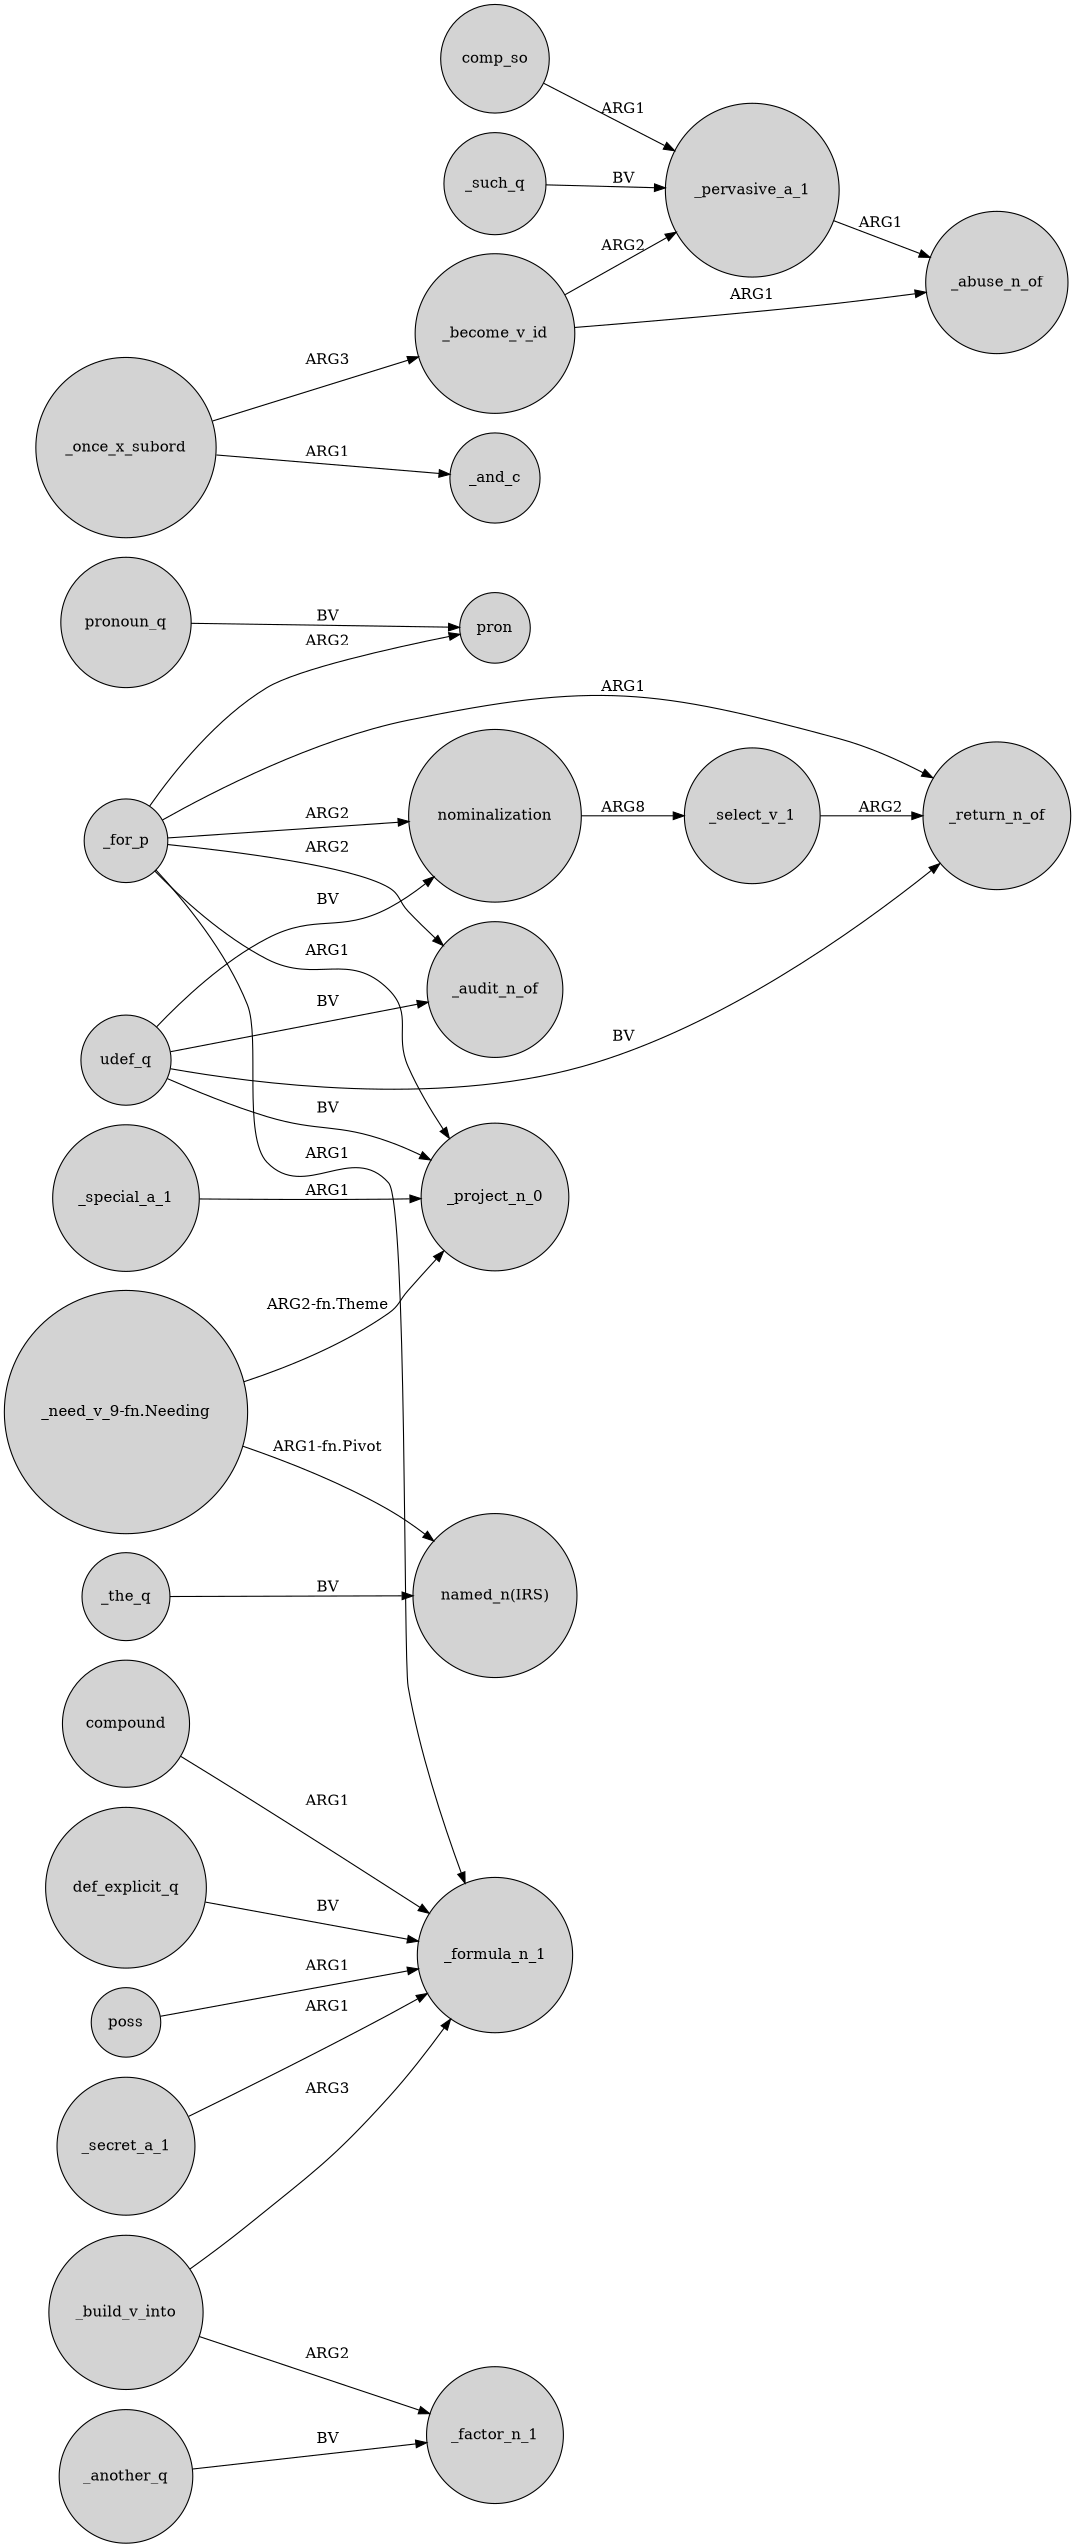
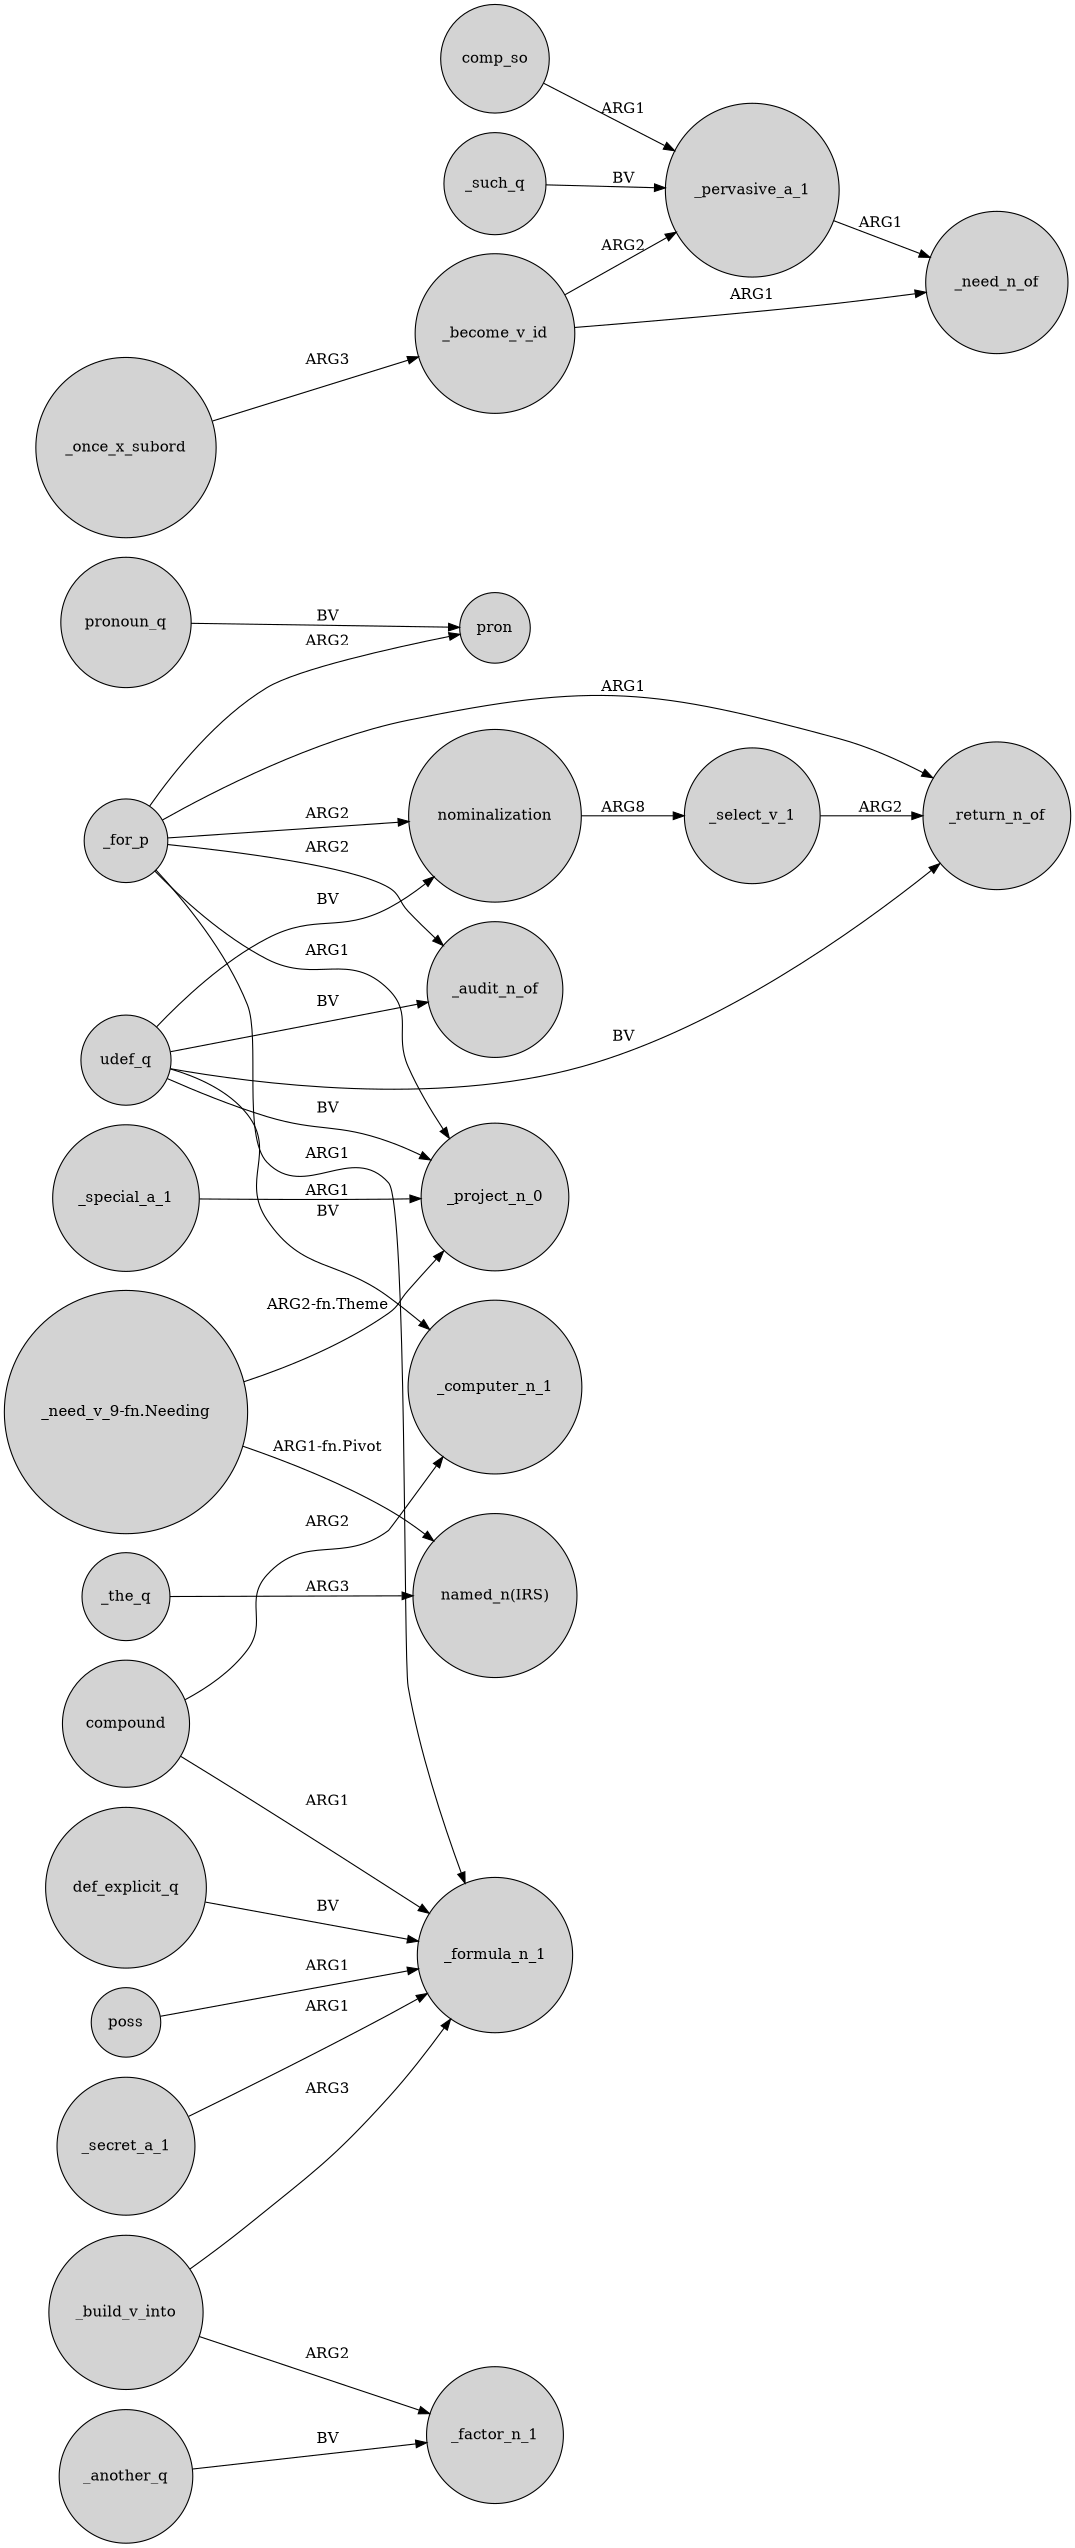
  digraph {
    rankdir=LR
    node [shape=circle style=filled]
    poss
    _formula_n_1
    udef_q
    _audit_n_of
    n5 [label=_project_n_0]
    _return_n_of
    nominalization
+   _computer_n_1
    _select_v_1
    _for_p
    pron
    n12 [label="_need_v_9-fn.Needing"]
    "named_n(IRS)"
    _become_v_id
-   _abuse_n_of
+   _abuse_n_of [label=_need_n_of]
    _pervasive_a_1
    _build_v_into
    _factor_n_1
    _once_x_subord
-   _and_c
    compound
    pronoun_q
    comp_so
    _secret_a_1
    _another_q
    _special_a_1
    _such_q
    def_explicit_q
    _the_q
    poss -> _formula_n_1 [label=ARG1]
    udef_q -> _audit_n_of [label=BV]
    udef_q -> n5 [label=BV]
    udef_q -> _return_n_of [label=BV]
    udef_q -> nominalization [label=BV]
+   udef_q -> _computer_n_1 [label=BV]
    nominalization -> _select_v_1 [label=ARG8]
    _select_v_1 -> _return_n_of [label=ARG2]
    _for_p -> _formula_n_1 [label=ARG1]
    _for_p -> _audit_n_of [label=ARG2]
    _for_p -> n5 [label=ARG1]
    _for_p -> _return_n_of [label=ARG1]
    _for_p -> nominalization [label=ARG2]
    _for_p -> pron [label=ARG2]
    n12 -> n5 [label="ARG2-fn.Theme"]
    n12 -> "named_n(IRS)" [label="ARG1-fn.Pivot"]
    _become_v_id -> _abuse_n_of [label=ARG1]
    _become_v_id -> _pervasive_a_1 [label=ARG2]
    _pervasive_a_1 -> _abuse_n_of [label=ARG1]
    _build_v_into -> _formula_n_1 [label=ARG3]
    _build_v_into -> _factor_n_1 [label=ARG2]
    _once_x_subord -> _become_v_id [label=ARG3]
-   _once_x_subord -> _and_c [label=ARG1]
    compound -> _formula_n_1 [label=ARG1]
+   compound -> _computer_n_1 [label=ARG2]
    pronoun_q -> pron [label=BV]
    comp_so -> _pervasive_a_1 [label=ARG1]
    _secret_a_1 -> _formula_n_1 [label=ARG1]
    _another_q -> _factor_n_1 [label=BV]
    _special_a_1 -> n5 [label=ARG1]
    _such_q -> _pervasive_a_1 [label=BV]
    def_explicit_q -> _formula_n_1 [label=BV]
-   _the_q -> "named_n(IRS)" [label=BV]
+   _the_q -> "named_n(IRS)" [label=ARG3]
  }
